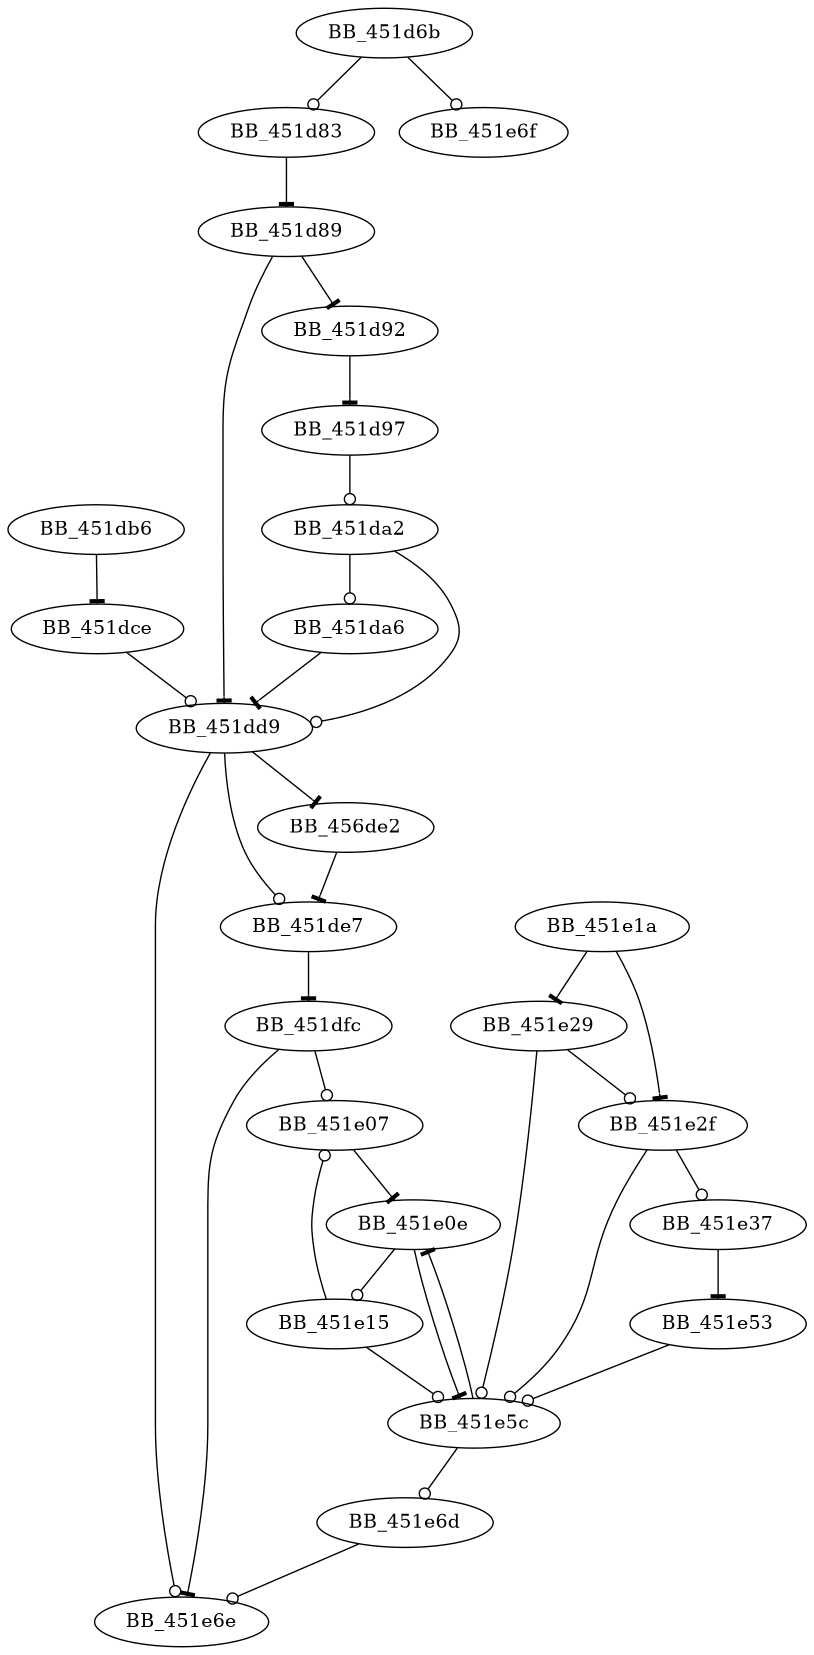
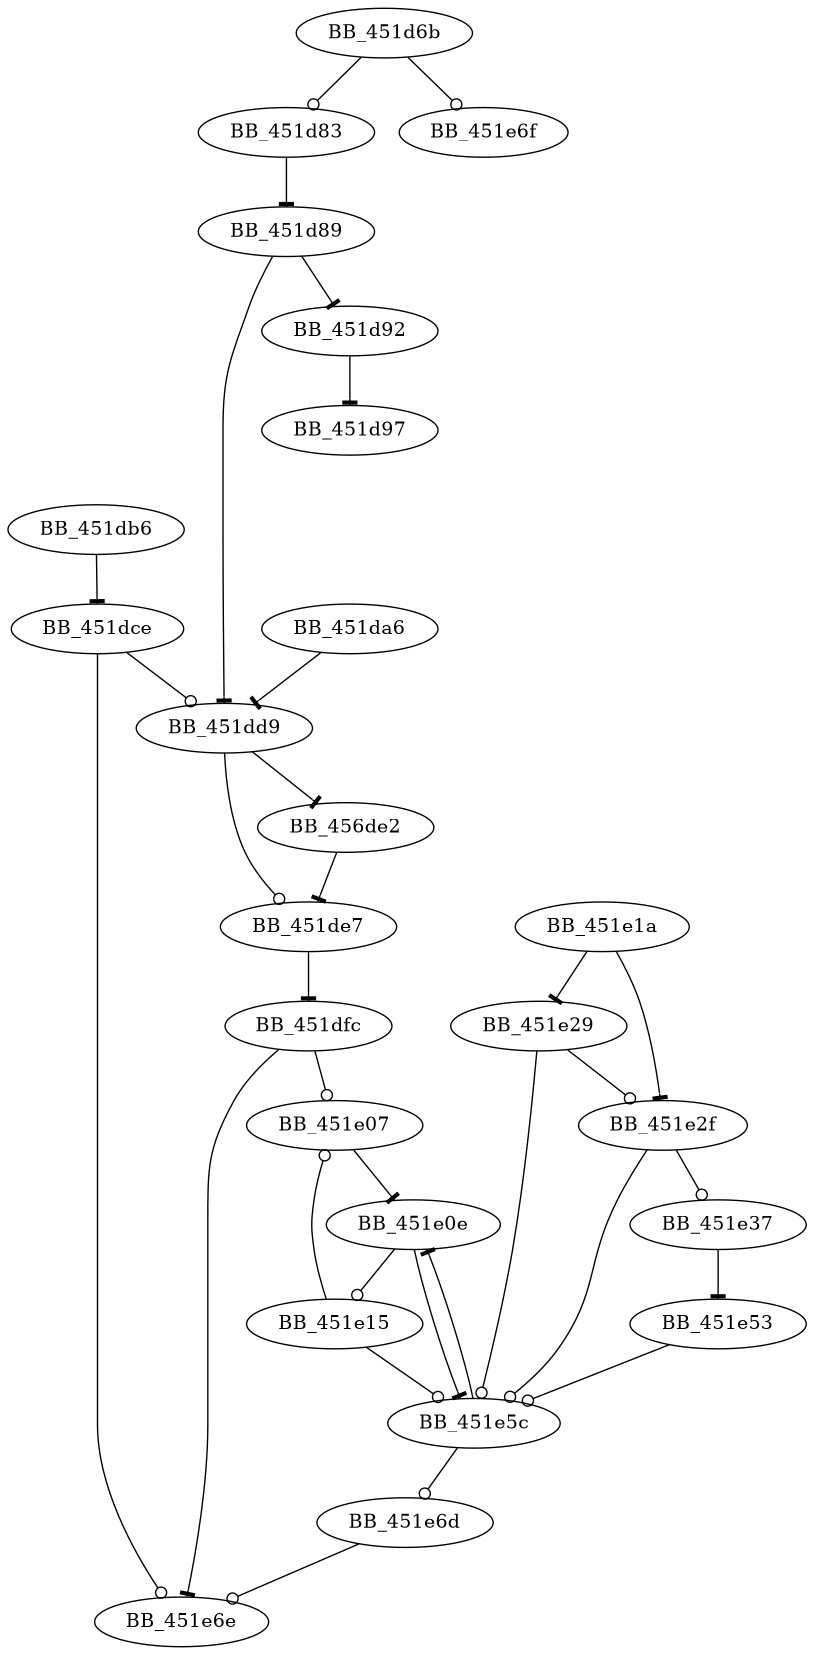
  digraph {
    edge [arrowhead=odot]
    BB_451d6b
    BB_451d83
    BB_451e6f
    BB_451d89
    BB_451d92
    BB_451dd9
    BB_451d97
    n8 [label=BB_456de2]
    BB_451de7
-   BB_451da2
    BB_451dfc
    BB_451da6
    BB_451db6
    BB_451dce
    BB_451e6e
    BB_451e07
    BB_451e0e
    BB_451e15
    BB_451e5c
    BB_451e6d
    BB_451e1a
    BB_451e29
    BB_451e2f
    BB_451e37
    BB_451e53
    BB_451d6b -> BB_451d83
    BB_451d6b -> BB_451e6f
    BB_451d83 -> BB_451d89 [arrowhead=tee]
    BB_451d89 -> BB_451d92 [arrowhead=tee]
    BB_451d89 -> BB_451dd9 [arrowhead=tee]
    BB_451d92 -> BB_451d97 [arrowhead=tee]
    BB_451dd9 -> n8 [arrowhead=tee]
    BB_451dd9 -> BB_451de7
-   BB_451d97 -> BB_451da2
    n8 -> BB_451de7 [arrowhead=tee]
    BB_451de7 -> BB_451dfc [arrowhead=tee]
-   BB_451da2 -> BB_451dd9
-   BB_451da2 -> BB_451da6
    BB_451dfc -> BB_451e6e [arrowhead=tee]
    BB_451dfc -> BB_451e07
    BB_451da6 -> BB_451dd9 [arrowhead=tee]
    BB_451db6 -> BB_451dce [arrowhead=tee]
    BB_451dce -> BB_451dd9
-   BB_451dd9 -> BB_451e6e
+   BB_451dce -> BB_451e6e
    BB_451e07 -> BB_451e0e [arrowhead=tee]
    BB_451e0e -> BB_451e15
    BB_451e0e -> BB_451e5c [arrowhead=tee]
    BB_451e15 -> BB_451e07
    BB_451e15 -> BB_451e5c
    BB_451e5c -> BB_451e0e [arrowhead=tee]
    BB_451e5c -> BB_451e6d
    BB_451e6d -> BB_451e6e
    BB_451e1a -> BB_451e29 [arrowhead=tee]
    BB_451e1a -> BB_451e2f [arrowhead=tee]
    BB_451e29 -> BB_451e5c
    BB_451e29 -> BB_451e2f
    BB_451e2f -> BB_451e5c
    BB_451e2f -> BB_451e37
    BB_451e37 -> BB_451e53 [arrowhead=tee]
    BB_451e53 -> BB_451e5c
  }
